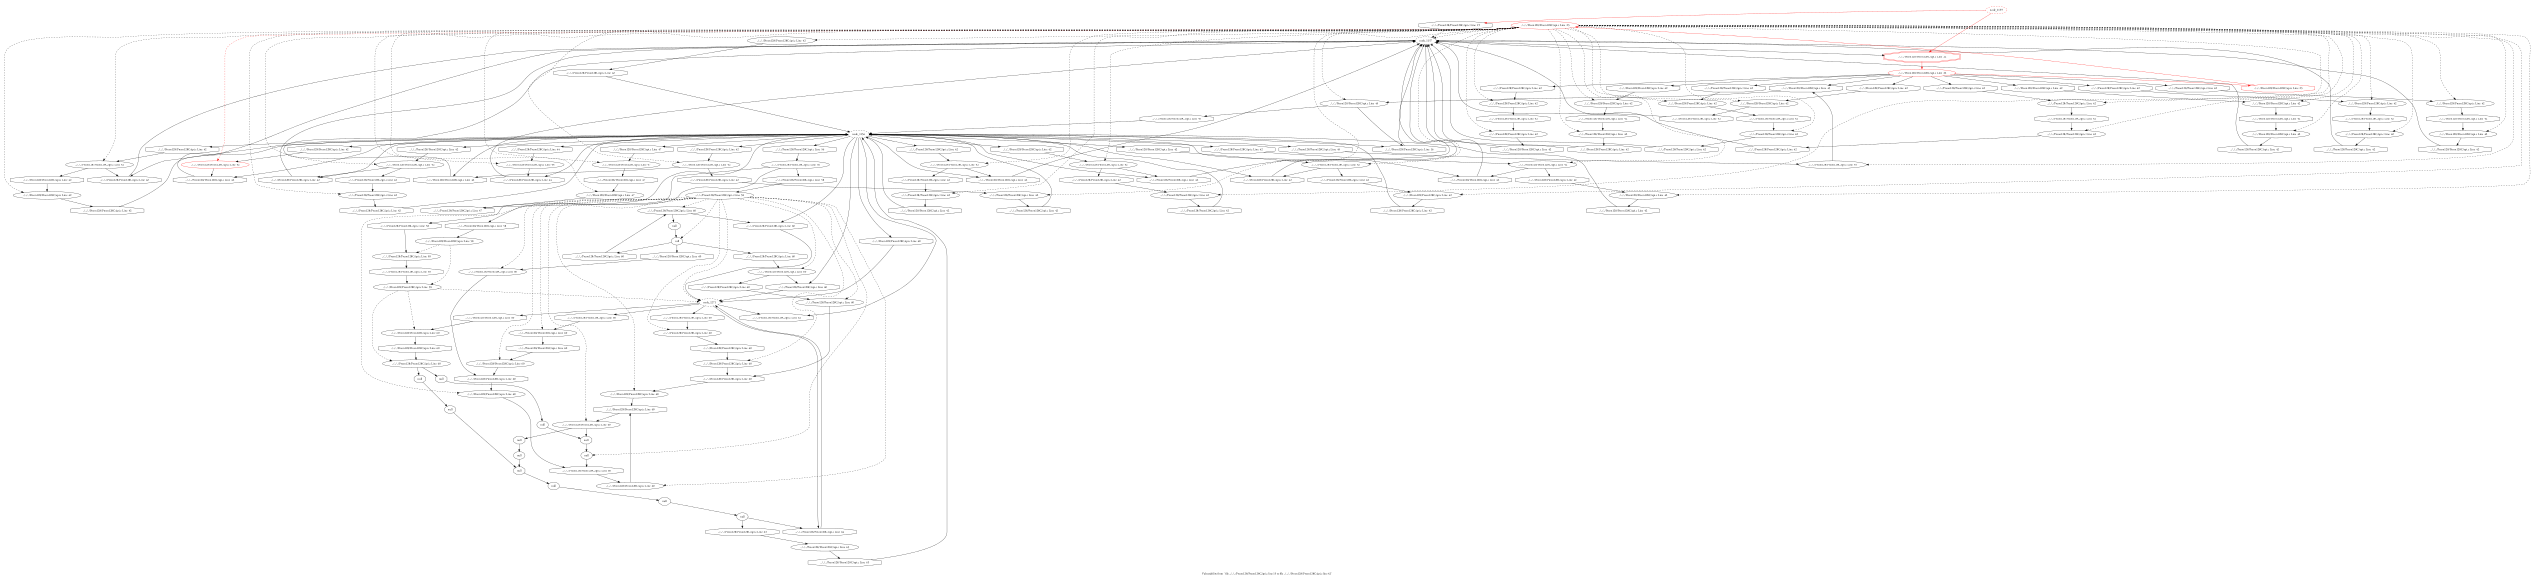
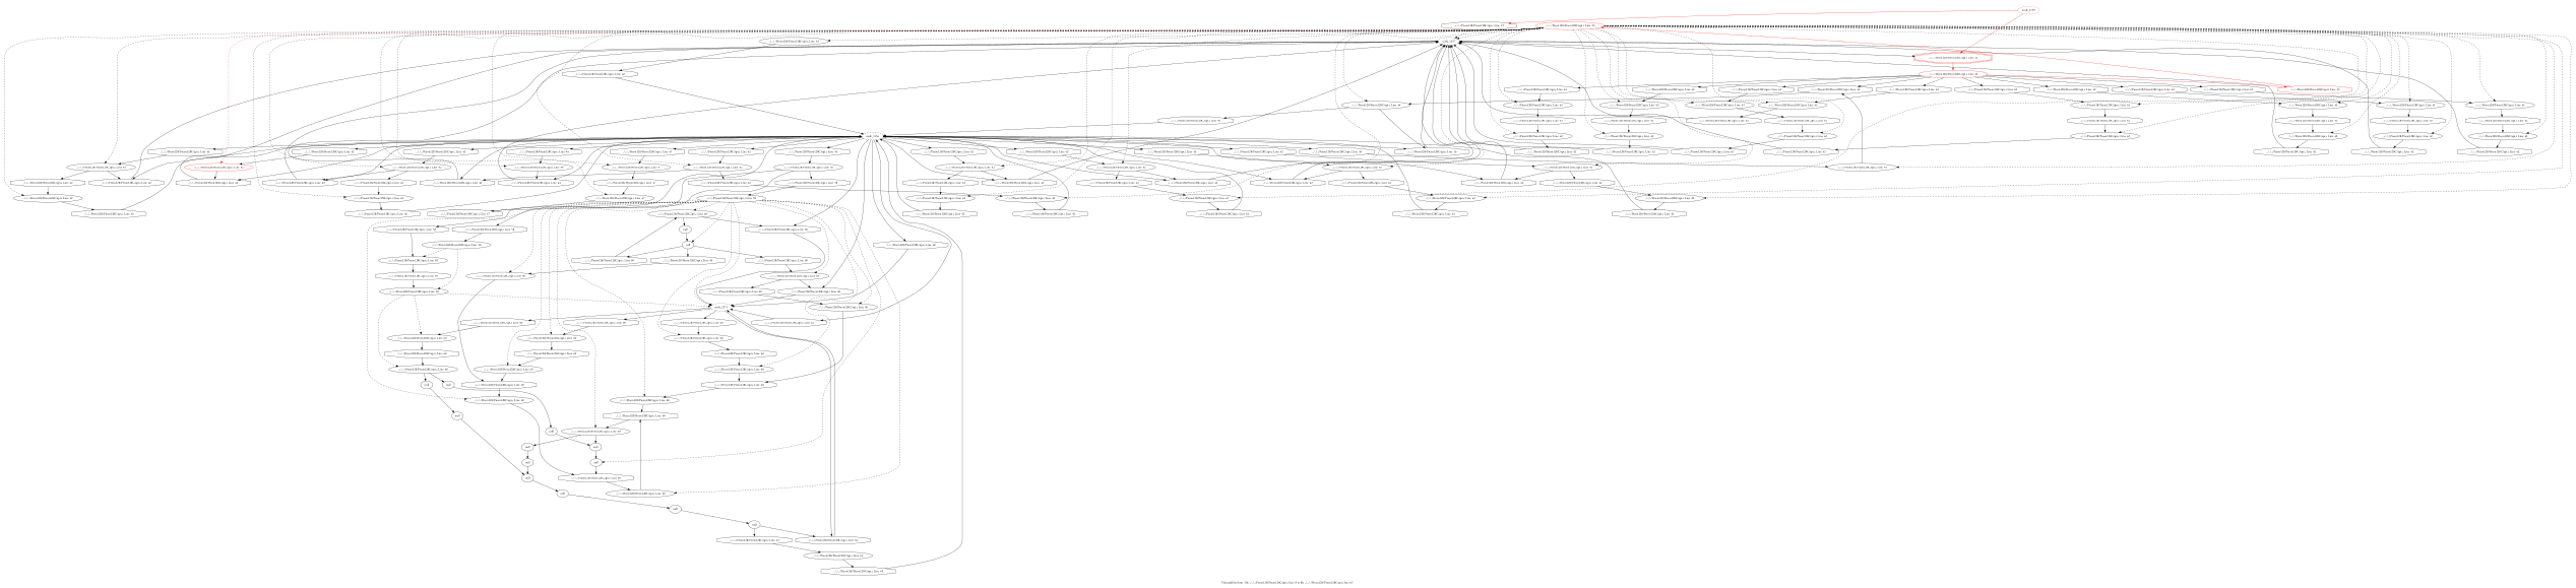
  digraph {
    fontname="EB Garamond"
    label="Vulnerability from  'file ../../../Preon128/Preon128C/api.c line 15 to file ../../../Preon128/Preon128C/api.c line 42 ' "
    node [fontname="EB Garamond" shape=octagon style=solid]
    edge [fontname="EB Garamond"]
    n1 [color=red label="../../../Preon128/Preon128C/api.c Line  23" shape=ellipse]
    node_1157 [shape=ellipse style=dashed]
    n3 [label="../../../Preon128/Preon128C/api.c Line  42" shape=ellipse]
    n4 [label="../../../Preon128/Preon128C/api.c Line  42" shape=ellipse]
    n5 [label="../../../Preon128/Preon128C/api.c Line  42" shape=ellipse]
    n6 [label="../../../Preon128/Preon128C/api.c Line  42" shape=ellipse]
    n7 [label="../../../Preon128/Preon128C/api.c Line  42" shape=ellipse]
    n8 [label="../../../Preon128/Preon128C/api.c Line  42" shape=ellipse]
    n9 [label="../../../Preon128/Preon128C/api.c Line  42" shape=ellipse]
    n10 [label="../../../Preon128/Preon128C/api.c Line  42" shape=ellipse]
    n11 [label="../../../Preon128/Preon128C/api.c Line  42" shape=ellipse]
    n12 [label="../../../Preon128/Preon128C/api.c Line  42" shape=ellipse]
    n13 [label="../../../Preon128/Preon128C/api.c Line  42" shape=ellipse]
    n14 [label="../../../Preon128/Preon128C/api.c Line  42" shape=ellipse]
    n15 [label="../../../Preon128/Preon128C/api.c Line  42" shape=ellipse]
    n16 [label="../../../Preon128/Preon128C/api.c Line  45" shape=ellipse]
    n17 [label="../../../Preon128/Preon128C/api.c Line  45" shape=ellipse]
    n18 [label="../../../Preon128/Preon128C/api.c Line  47" shape=ellipse]
    n19 [label="../../../Preon128/Preon128C/api.c Line  42" shape=ellipse]
    n20 [label="../../../Preon128/Preon128C/api.c Line  42" shape=ellipse]
    n21 [label="../../../Preon128/Preon128C/api.c Line  42" shape=ellipse]
    n22 [label="../../../Preon128/Preon128C/api.c Line  42" shape=ellipse]
    n23 [label="../../../Preon128/Preon128C/api.c Line  42" shape=ellipse]
    n24 [label="../../../Preon128/Preon128C/api.c Line  42" shape=ellipse]
    n25 [label="../../../Preon128/Preon128C/api.c Line  42" shape=ellipse]
    n26 [label="../../../Preon128/Preon128C/api.c Line  42" shape=ellipse]
    n27 [label="../../../Preon128/Preon128C/api.c Line  42" shape=ellipse]
    n28 [label="../../../Preon128/Preon128C/api.c Line  42" shape=ellipse]
    n29 [label="../../../Preon128/Preon128C/api.c Line  42" shape=ellipse]
    n30 [label="../../../Preon128/Preon128C/api.c Line  42" shape=ellipse]
    n31 [color=red label="../../../Preon128/Preon128C/api.c Line  42" shape=ellipse]
    n32 [label="../../../Preon128/Preon128C/api.c Line  42" shape=ellipse]
    n33 [label="../../../Preon128/Preon128C/api.c Line  42" shape=ellipse]
    n34 [label="../../../Preon128/Preon128C/api.c Line  42" shape=ellipse]
    n35 [label="../../../Preon128/Preon128C/api.c Line  42" shape=ellipse]
    n36 [label="../../../Preon128/Preon128C/api.c Line  44" shape=ellipse]
    n37 [label="../../../Preon128/Preon128C/api.c Line  42" shape=ellipse]
    n38 [label="../../../Preon128/Preon128C/api.c Line  47" shape=ellipse]
    n39 [color=red label="../../../Preon128/Preon128C/api.c Line  22" shape=doubleoctagon]
    n40 [label="../../../Preon128/Preon128C/api.c Line  42"]
    n41 [label="../../../Preon128/Preon128C/api.c Line  42"]
    n42 [label="../../../Preon128/Preon128C/api.c Line  42"]
    n43 [label="../../../Preon128/Preon128C/api.c Line  42"]
    n44 [label="../../../Preon128/Preon128C/api.c Line  42"]
    n45 [label="../../../Preon128/Preon128C/api.c Line  42"]
    n46 [label="../../../Preon128/Preon128C/api.c Line  42"]
    n47 [label="../../../Preon128/Preon128C/api.c Line  42"]
    n48 [label="../../../Preon128/Preon128C/api.c Line  42"]
    n49 [label="../../../Preon128/Preon128C/api.c Line  42"]
    n50 [label="../../../Preon128/Preon128C/api.c Line  42"]
    n51 [label="../../../Preon128/Preon128C/api.c Line  42"]
    n52 [label="../../../Preon128/Preon128C/api.c Line  42"]
    n53 [label="../../../Preon128/Preon128C/api.c Line  42"]
    n54 [label="../../../Preon128/Preon128C/api.c Line  42"]
    n55 [label="../../../Preon128/Preon128C/api.c Line  42"]
    n56 [label="../../../Preon128/Preon128C/api.c Line  42"]
    n57 [label="../../../Preon128/Preon128C/api.c Line  45"]
    n58 [label="../../../Preon128/Preon128C/api.c Line  16"]
    n59 [label="../../../Preon128/Preon128C/api.c Line  45"]
    n60 [label="../../../Preon128/Preon128C/api.c Line  47"]
    n61 [label="../../../Preon128/Preon128C/api.c Line  42"]
    n62 [label="../../../Preon128/Preon128C/api.c Line  42"]
    n63 [label="../../../Preon128/Preon128C/api.c Line  42"]
    n64 [label="../../../Preon128/Preon128C/api.c Line  42"]
    n65 [label="../../../Preon128/Preon128C/api.c Line  42"]
    n66 [label="../../../Preon128/Preon128C/api.c Line  42"]
    n67 [label="../../../Preon128/Preon128C/api.c Line  42"]
    n68 [label="../../../Preon128/Preon128C/api.c Line  42"]
    n69 [label="../../../Preon128/Preon128C/api.c Line  42"]
    n70 [label="../../../Preon128/Preon128C/api.c Line  42"]
    n71 [label="../../../Preon128/Preon128C/api.c Line  42"]
    n72 [label="../../../Preon128/Preon128C/api.c Line  42"]
    n73 [label="../../../Preon128/Preon128C/api.c Line  42"]
    n74 [label="../../../Preon128/Preon128C/api.c Line  42"]
    n75 [label="../../../Preon128/Preon128C/api.c Line  42"]
    n76 [label="../../../Preon128/Preon128C/api.c Line  42"]
    n77 [label="../../../Preon128/Preon128C/api.c Line  42"]
    n78 [label="../../../Preon128/Preon128C/api.c Line  42"]
    n79 [label="../../../Preon128/Preon128C/api.c Line  42"]
    n80 [label="../../../Preon128/Preon128C/api.c Line  42"]
    n81 [label="../../../Preon128/Preon128C/api.c Line  44"]
    n82 [label="../../../Preon128/Preon128C/api.c Line  42"]
    n83 [label="../../../Preon128/Preon128C/api.c Line  47"]
    n84 [color=red label="../../../Preon128/Preon128C/api.c Line  22" shape=ellipse]
    node_1156 [shape=ellipse style=dashed]
    n86 [label="../../../Preon128/Preon128C/api.c Line  42"]
    n87 [label="../../../Preon128/Preon128C/api.c Line  42"]
    n88 [label="../../../Preon128/Preon128C/api.c Line  42"]
    n89 [label="../../../Preon128/Preon128C/api.c Line  42"]
    n90 [color=red label="../../../Preon128/Preon128C/api.c Line  23"]
    n91 [label="../../../Preon128/Preon128C/api.c Line  42"]
    n92 [label="../../../Preon128/Preon128C/api.c Line  42"]
    n93 [label="../../../Preon128/Preon128C/api.c Line  42"]
    n94 [label="../../../Preon128/Preon128C/api.c Line  42"]
    node_1159 [color=red shape=ellipse style=dashed]
    n96 [label="../../../Preon128/Preon128C/api.c Line  19"]
    n97 [label="../../../Preon128/Preon128C/api.c Line  42"]
    n98 [label="../../../Preon128/Preon128C/api.c Line  60"]
    n99 [label="../../../Preon128/Preon128C/api.c Line  62"]
    n100 [label="../../../Preon128/Preon128C/api.c Line  60"]
    n101 [label="../../../Preon128/Preon128C/api.c Line  45"]
    n102 [label="../../../Preon128/Preon128C/api.c Line  42"]
    n103 [label="../../../Preon128/Preon128C/api.c Line  42"]
    n104 [label="../../../Preon128/Preon128C/api.c Line  42"]
    n105 [label="../../../Preon128/Preon128C/api.c Line  42"]
    n106 [label="../../../Preon128/Preon128C/api.c Line  60"]
    n107 [label="../../../Preon128/Preon128C/api.c Line  42"]
    n108 [label="../../../Preon128/Preon128C/api.c Line  42"]
    n109 [label="../../../Preon128/Preon128C/api.c Line  42"]
    n110 [label="../../../Preon128/Preon128C/api.c Line  44"]
    n111 [label="../../../Preon128/Preon128C/api.c Line  47"]
    n112 [label="../../../Preon128/Preon128C/api.c Line  56"]
    node_1271 [shape=ellipse style=dashed]
    n114 [label="../../../Preon128/Preon128C/api.c Line  56" shape=ellipse]
    n115 [label="../../../Preon128/Preon128C/api.c Line  64"]
    n116 [label="../../../Preon128/Preon128C/api.c Line  60"]
    n117 [label="../../../Preon128/Preon128C/api.c Line  60"]
    n118 [label="../../../Preon128/Preon128C/api.c Line  60"]
    n119 [label="../../../Preon128/Preon128C/api.c Line  58"]
    n120 [label="../../../Preon128/Preon128C/api.c Line  58"]
    n121 [label="../../../Preon128/Preon128C/api.c Line  58"]
    n122 [label=null shape=ellipse]
    n123 [label=null]
    n124 [label=null shape=ellipse]
    n125 [label=null]
    n126 [label=null]
    n127 [label="../../../Preon128/Preon128C/api.c Line  60" shape=ellipse]
    n128 [label=null]
    n129 [label=null shape=ellipse]
    n130 [label="../../../Preon128/Preon128C/api.c Line  60"]
    n131 [label="../../../Preon128/Preon128C/api.c Line  60"]
    n132 [label="../../../Preon128/Preon128C/api.c Line  60" shape=ellipse]
    n133 [label="../../../Preon128/Preon128C/api.c Line  60"]
    n134 [label="../../../Preon128/Preon128C/api.c Line  60" shape=ellipse]
    n135 [label="../../../Preon128/Preon128C/api.c Line  60"]
    n136 [label="../../../Preon128/Preon128C/api.c Line  60" shape=ellipse]
    n137 [label="../../../Preon128/Preon128C/api.c Line  60" shape=ellipse]
    n138 [label="../../../Preon128/Preon128C/api.c Line  60" shape=ellipse]
    n139 [label="../../../Preon128/Preon128C/api.c Line  60" shape=ellipse]
    n140 [label="../../../Preon128/Preon128C/api.c Line  60"]
    n141 [label="../../../Preon128/Preon128C/api.c Line  60" shape=ellipse]
    n142 [label="../../../Preon128/Preon128C/api.c Line  60"]
    n143 [label="../../../Preon128/Preon128C/api.c Line  60" shape=ellipse]
    n144 [label=null shape=ellipse]
    n145 [label="../../../Preon128/Preon128C/api.c Line  63"]
    n146 [label="../../../Preon128/Preon128C/api.c Line  63" shape=ellipse]
    n147 [label="../../../Preon128/Preon128C/api.c Line  63"]
    n148 [label="../../../Preon128/Preon128C/api.c Line  60" shape=ellipse]
    n149 [label=null]
    n150 [label=null shape=ellipse]
    n151 [label="../../../Preon128/Preon128C/api.c Line  60"]
    n152 [label="../../../Preon128/Preon128C/api.c Line  60"]
    n153 [label="../../../Preon128/Preon128C/api.c Line  60" shape=ellipse]
    n154 [label="../../../Preon128/Preon128C/api.c Line  60"]
    n155 [label="../../../Preon128/Preon128C/api.c Line  60" shape=ellipse]
    n156 [label="../../../Preon128/Preon128C/api.c Line  60" shape=ellipse]
    n157 [label=null]
    n158 [label=null]
    n159 [label=null shape=ellipse]
    n160 [label=null shape=ellipse]
    n161 [label="../../../Preon128/Preon128C/api.c Line  60"]
    n162 [label="../../../Preon128/Preon128C/api.c Line  58" shape=ellipse]
    n163 [label="../../../Preon128/Preon128C/api.c Line  60" shape=ellipse]
    n164 [label="../../../Preon128/Preon128C/api.c Line  60"]
    n165 [label="../../../Preon128/Preon128C/api.c Line  58" shape=ellipse]
    n166 [label="../../../Preon128/Preon128C/api.c Line  58"]
    n167 [label="../../../Preon128/Preon128C/api.c Line  58" shape=ellipse]
    n168 [label="../../../Preon128/Preon128C/api.c Line  58" shape=ellipse]
    n1 -> node_1157 [style=dashed]
    n1 -> n3 [style=dashed]
    n1 -> n4 [style=dashed]
    n1 -> n5 [style=dashed]
    n1 -> n6 [style=dashed]
    n1 -> n7 [style=dashed]
    n1 -> n8 [style=dashed]
    n1 -> n9 [style=dashed]
    n1 -> n10 [style=dashed]
    n1 -> n11 [style=dashed]
    n1 -> n12 [style=dashed]
    n1 -> n13 [style=dashed]
    n1 -> n14 [style=dashed]
    n1 -> n15 [style=dashed]
    n1 -> n16 [style=dashed]
    n1 -> n17 [style=dashed]
    n1 -> n18 [style=dashed]
    n1 -> n19 [style=dashed]
    n1 -> n20 [style=dashed]
    n1 -> n21 [style=dashed]
    n1 -> n22 [style=dashed]
    n1 -> n23 [style=dashed]
    n1 -> n24 [style=dashed]
    n1 -> n25 [style=dashed]
    n1 -> n26 [style=dashed]
    n1 -> n27 [style=dashed]
    n1 -> n28 [style=dashed]
    n1 -> n29 [style=dashed]
    n1 -> n30 [style=dashed]
    n1 -> n31 [color=red style=dashed]
    n1 -> n32 [style=dashed]
    n1 -> n33 [style=dashed]
    n1 -> n34 [style=dashed]
    n1 -> n35 [style=dashed]
    n1 -> n36 [style=dashed]
    n1 -> n37 [style=dashed]
    n1 -> n38 [style=dashed]
    node_1157 -> n39
    n3 -> n40
    n4 -> n41
    n5 -> n42
    n6 -> n43
    n6 -> n44
    n7 -> n45
    n8 -> n46
    n9 -> n47
    n9 -> n48
    n10 -> n49
    n10 -> n50
    n11 -> n51
    n12 -> n52
    n13 -> n53
    n13 -> n54
    n14 -> n55
    n15 -> n56
    n16 -> n57
    n17 -> n58
    n17 -> n59
    n18 -> n60
    n19 -> n61
    n20 -> n62
    n21 -> n63
    n22 -> n64
    n23 -> n65
    n24 -> n66
    n25 -> n67
    n26 -> n68
    n26 -> n69
    n27 -> n70
    n27 -> n71
    n28 -> n72
    n29 -> n73
    n30 -> n74
    n31 -> n75
    n32 -> n76
    n33 -> n77
    n34 -> n78
    n34 -> n79
    n35 -> n80
    n36 -> n81
    n37 -> n82
    n38 -> n83
    n39 -> n84 [color=red]
    n40 -> n14
    n41 -> n33
    n42 -> node_1157
    n43 -> node_1157
    n44 -> n7
    n45 -> node_1156
    n46 -> n5
    n47 -> node_1157
    n48 -> n24
    n49 -> node_1157
    n50 -> n25
    n51 -> node_1156
    n52 -> node_1157
    n53 -> node_1157
    n54 -> n23
    n55 -> node_1157
    n56 -> n12
    n57 -> n17
    n58 -> node_1157
    n59 -> node_1156
    n60 -> n38
    n61 -> node_1156
    n62 -> n21
    n63 -> node_1157
    n64 -> node_1157
    n65 -> node_1156
    n66 -> node_1156
    n67 -> node_1156
    n68 -> node_1157
    n69 -> n19
    n70 -> node_1157
    n71 -> n11
    n72 -> node_1157
    n73 -> n30
    n74 -> node_1157
    n75 -> node_1157
    n76 -> node_1156
    n77 -> node_1157
    n78 -> node_1157
    n79 -> n35
    n80 -> node_1156
    n81 -> node_1157
    n82 -> n28
    n83 -> node_1156
    n84 -> n57
    n84 -> n86
    n84 -> n87
    n84 -> n88
    n84 -> n89
    n84 -> n90 [color=red]
    n84 -> n91
    n84 -> n92
    n84 -> n93
    n84 -> n94
    node_1156 -> n43
    node_1156 -> n47
    node_1156 -> n49
    node_1156 -> n53
    node_1156 -> n58
    node_1156 -> n68
    node_1156 -> n70
    node_1156 -> n75
    node_1156 -> n78
    node_1156 -> n81
    node_1156 -> n97
    node_1156 -> n98
    node_1156 -> n99
    node_1156 -> n100
    node_1156 -> n101
    node_1156 -> n102
    node_1156 -> n103
    node_1156 -> n104
    node_1156 -> n105
    node_1156 -> n106
    node_1156 -> n107
    node_1156 -> n108
    node_1156 -> n109
    node_1156 -> n110
    node_1156 -> n111
    node_1156 -> n112
    n86 -> n3
    n87 -> n4
    n88 -> n8
    n89 -> n15
    n90 -> n1 [color=red]
    n91 -> n20
    n92 -> n29
    n93 -> n22
    n94 -> n37
    node_1159 -> n39 [color=red]
    node_1159 -> n96 [color=red]
    n96 -> node_1157 [style=dashed]
    n97 -> n6
    n98 -> node_1271
-   node_1271 -> n99
+   n99 -> node_1271
    n100 -> node_1271
    n101 -> n16
    n102 -> n26
    n103 -> n13
    n104 -> n10
    n105 -> n9
    n106 -> node_1271
    n107 -> n27
    n108 -> n31
    n109 -> n34
    n110 -> n36
    n111 -> n18
    n112 -> n114
    node_1271 -> n115
    node_1271 -> n116
    node_1271 -> n117
    node_1271 -> n118
    n114 -> n119
    n114 -> n120
    n114 -> n121
    n115 -> node_1271
    n116 -> n136
    n117 -> n137
    n118 -> n138
    n119 -> n162
    n120 -> n165
    n121 -> n168
    n122 -> n123
    n123 -> n124
    n124 -> n125
    n125 -> n144
    n126 -> n122
    n127 -> n126
    n127 -> n128
    n128 -> n129
    n129 -> n130
    n130 -> n143
    n131 -> n127
    n132 -> n131
    n133 -> n132
    n134 -> n133
    n135 -> n134
    n136 -> n135
    n137 -> n161
    n138 -> n164
    n139 -> n140
    n140 -> n141
    n141 -> n130
    n142 -> n139
    n143 -> n131
    n144 -> n115
    n144 -> n145
    n145 -> n146
    n146 -> n147
    n147 -> node_1156
    n148 -> n100
    n148 -> n149
    n149 -> n150
    n150 -> n142
    n150 -> n151
    n150 -> n152
    n151 -> n148
    n152 -> n153
    n153 -> n98
    n153 -> n154
    n154 -> n155
    n155 -> n133
    n156 -> n157
    n156 -> n158
    n157 -> n159
    n158 -> n160
    n159 -> n123
    n160 -> n128
    n161 -> n156
    n162 -> node_1271 [style=dashed]
    n162 -> n127 [style=dashed]
    n162 -> n129 [style=dashed]
    n162 -> n132 [style=dashed]
    n162 -> n134 [style=dashed]
    n162 -> n136 [style=dashed]
    n162 -> n138 [style=dashed]
    n162 -> n139 [style=dashed]
    n162 -> n141 [style=dashed]
    n162 -> n143 [style=dashed]
    n162 -> n148 [style=dashed]
    n162 -> n150 [style=dashed]
    n162 -> n153 [style=dashed]
    n162 -> n155 [style=dashed]
    n162 -> n163 [style=dashed]
    n163 -> n140
    n164 -> n163
    n165 -> n166
    n166 -> n167
    n167 -> node_1271 [style=dashed]
    n167 -> n137 [style=dashed]
    n167 -> n156 [style=dashed]
    n168 -> n165 [style=dashed]
    n168 -> n167 [style=dashed]
  }
